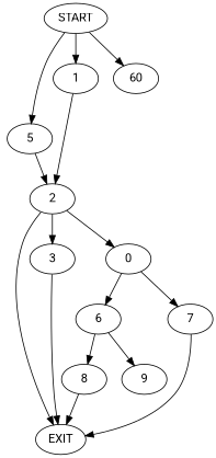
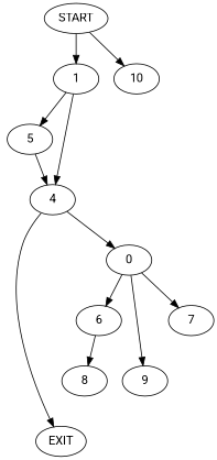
  digraph {
    fontname=Roboto
    node [fontname=Roboto]
    edge [fontname=Roboto]
    n1 [label=START]
    1
    5
-   10 [label=60]
-   2
+   10
+   2 [label=4]
    n6 [label=EXIT]
-   3
    n8 [label=0]
    6
    7
    8
    9
    n1 -> 1
-   n1 -> 5
+   1 -> 5
    n1 -> 10
    1 -> 2
    5 -> 2
    2 -> n6
-   2 -> 3
    2 -> n8
-   3 -> n6
    n8 -> 6
    n8 -> 7
    6 -> 8
-   6 -> 9
-   7 -> n6
-   8 -> n6
+   n8 -> 9
  }
